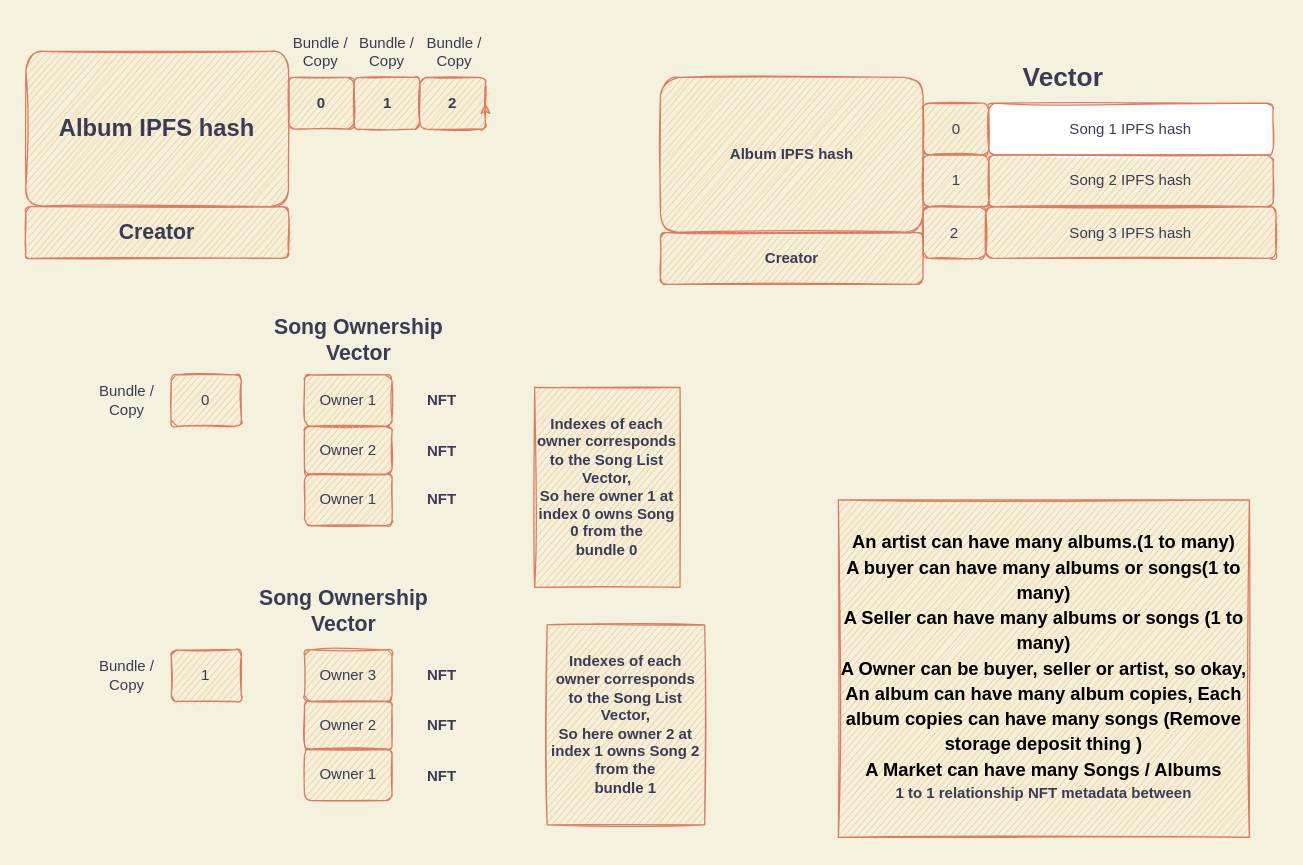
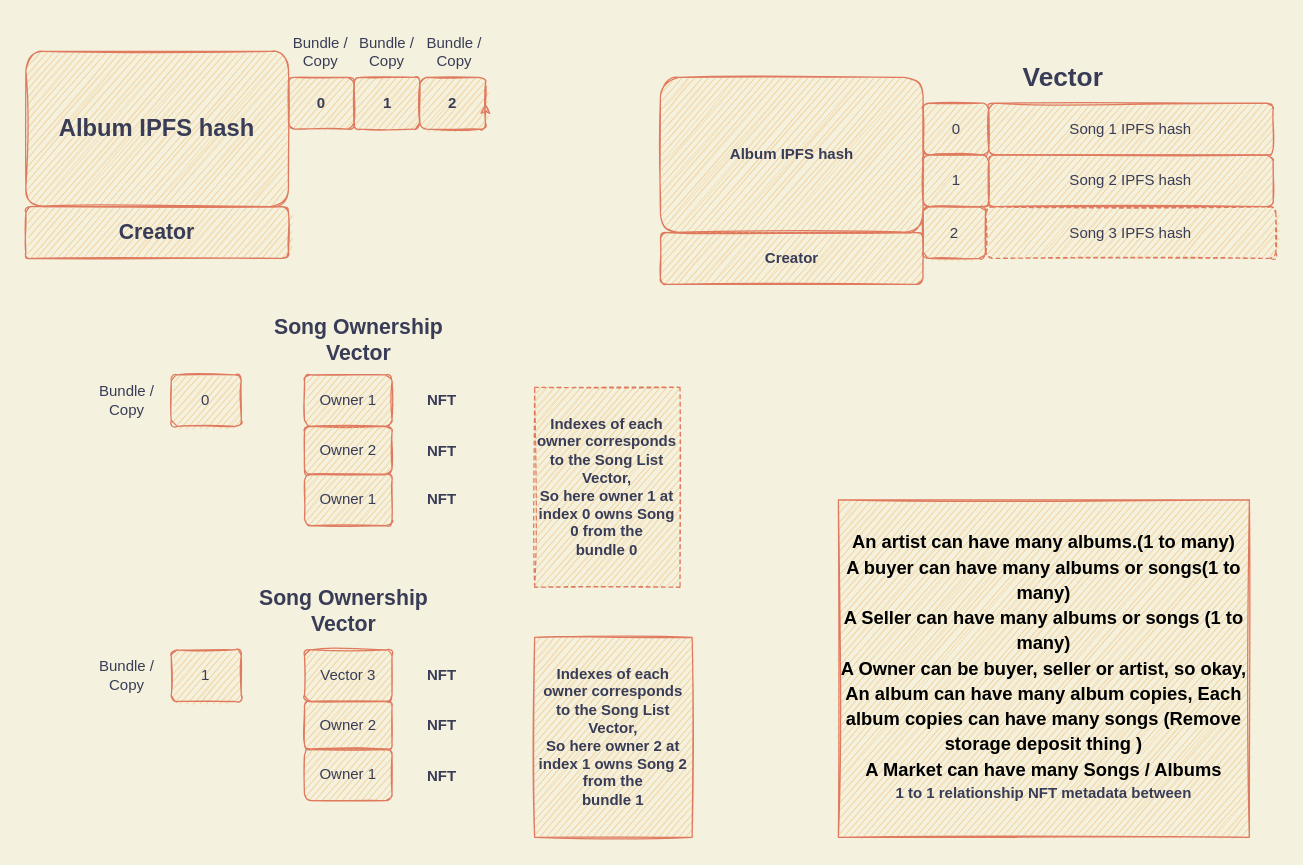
  <mxCell id="0" />
  <mxCell id="1" parent="0" />
  <mxCell id="2" value="" style="group" vertex="1" connectable="0" parent="1"><mxGeometry x="20" y="20" width="1000" height="649.31" as="geometry" /></mxCell>
  <mxCell id="3" value="&lt;span id=&quot;docs-internal-guid-0495e3b1-7fff-c8d6-1d70-55445d6faae8&quot;&gt;&lt;b&gt;&lt;br&gt;&lt;/b&gt;&lt;p dir=&quot;ltr&quot; style=&quot;line-height: 1.38 ; margin-top: 0pt ; margin-bottom: 0pt&quot;&gt;&lt;span style=&quot;font-size: 11pt ; font-family: &amp;#34;arial&amp;#34; ; color: rgb(0 , 0 , 0) ; background-color: transparent ; vertical-align: baseline&quot;&gt;&lt;b&gt;An artist can have many albums.(1 to many)&lt;/b&gt;&lt;/span&gt;&lt;/p&gt;&lt;p dir=&quot;ltr&quot; style=&quot;line-height: 1.38 ; margin-top: 0pt ; margin-bottom: 0pt&quot;&gt;&lt;span style=&quot;font-size: 11pt ; font-family: &amp;#34;arial&amp;#34; ; color: rgb(0 , 0 , 0) ; background-color: transparent ; vertical-align: baseline&quot;&gt;&lt;b&gt;A buyer can have many albums or songs(1 to many)&lt;/b&gt;&lt;/span&gt;&lt;/p&gt;&lt;p dir=&quot;ltr&quot; style=&quot;line-height: 1.38 ; margin-top: 0pt ; margin-bottom: 0pt&quot;&gt;&lt;span style=&quot;font-size: 11pt ; font-family: &amp;#34;arial&amp;#34; ; color: rgb(0 , 0 , 0) ; background-color: transparent ; vertical-align: baseline&quot;&gt;&lt;b&gt;A Seller can have many albums or songs (1 to many)&lt;/b&gt;&lt;/span&gt;&lt;/p&gt;&lt;p dir=&quot;ltr&quot; style=&quot;line-height: 1.38 ; margin-top: 0pt ; margin-bottom: 0pt&quot;&gt;&lt;span style=&quot;font-size: 11pt ; font-family: &amp;#34;arial&amp;#34; ; color: rgb(0 , 0 , 0) ; background-color: transparent ; vertical-align: baseline&quot;&gt;&lt;b&gt;A Owner can be buyer, seller or artist, so okay,&lt;/b&gt;&lt;/span&gt;&lt;/p&gt;&lt;p dir=&quot;ltr&quot; style=&quot;line-height: 1.38 ; margin-top: 0pt ; margin-bottom: 0pt&quot;&gt;&lt;span style=&quot;font-size: 11pt ; font-family: &amp;#34;arial&amp;#34; ; color: rgb(0 , 0 , 0) ; background-color: transparent ; vertical-align: baseline&quot;&gt;&lt;b&gt;An album can have many album copies, Each album copies can have many songs (Remove storage deposit thing )&lt;/b&gt;&lt;/span&gt;&lt;/p&gt;&lt;p dir=&quot;ltr&quot; style=&quot;line-height: 1.38 ; margin-top: 0pt ; margin-bottom: 0pt&quot;&gt;&lt;span style=&quot;font-size: 11pt ; font-family: &amp;#34;arial&amp;#34; ; color: rgb(0 , 0 , 0) ; background-color: transparent ; vertical-align: baseline&quot;&gt;&lt;b&gt;A Market can have many Songs / Albums&lt;/b&gt;&lt;/span&gt;&lt;/p&gt;&lt;p dir=&quot;ltr&quot; style=&quot;line-height: 1.38 ; margin-top: 0pt ; margin-bottom: 0pt&quot;&gt;&lt;b&gt;1 to 1 relationship NFT metadata between&lt;/b&gt;&lt;/p&gt;&lt;div&gt;&lt;span style=&quot;font-size: 11pt ; font-family: &amp;#34;arial&amp;#34; ; color: rgb(0 , 0 , 0) ; background-color: transparent ; vertical-align: baseline&quot;&gt;&lt;br&gt;&lt;/span&gt;&lt;/div&gt;&lt;/span&gt;" style="rounded=0;whiteSpace=wrap;html=1;fontColor=#393C56;strokeColor=#E07A5F;strokeWidth=1;fillColor=#F2CC8F;sketch=1;" parent="2" vertex="1"><mxGeometry x="650" y="379.31" width="328.79" height="270" as="geometry" /></mxCell>
  <mxCell id="4" value="&lt;b&gt;0&lt;/b&gt;" style="whiteSpace=wrap;html=1;fontColor=#393C56;strokeColor=#E07A5F;fillColor=#F2CC8F;strokeWidth=1;arcSize=12;rounded=1;sketch=1;" parent="2" vertex="1"><mxGeometry x="210.066" y="41.379" width="52.517" height="41.379" as="geometry" /></mxCell>
  <mxCell id="5" value="&lt;b&gt;1&lt;/b&gt;" style="whiteSpace=wrap;html=1;fontColor=#393C56;strokeColor=#E07A5F;fillColor=#F2CC8F;strokeWidth=1;arcSize=12;rounded=1;sketch=1;" parent="2" vertex="1"><mxGeometry x="262.586" y="41.379" width="52.517" height="41.379" as="geometry" /></mxCell>
- <mxCell id="6" value="Song 1 IPFS hash" style="whiteSpace=wrap;html=1;fontColor=#393C56;strokeColor=#E07A5F;fillColor=#ffffff;strokeWidth=1;arcSize=12;rounded=1;sketch=1;" parent="2" vertex="1"><mxGeometry x="770.243" y="62.069" width="227.572" height="41.379" as="geometry" /></mxCell>
+ <mxCell id="6" value="Song 1 IPFS hash" style="whiteSpace=wrap;html=1;fontColor=#393C56;strokeColor=#E07A5F;fillColor=#F2CC8F;strokeWidth=1;arcSize=12;rounded=1;sketch=1;" parent="2" vertex="1"><mxGeometry x="770.243" y="62.069" width="227.572" height="41.379" as="geometry" /></mxCell>
  <mxCell id="7" value="" style="group;fontColor=#393C56;strokeWidth=1;arcSize=12;rounded=1;sketch=1;" parent="2" vertex="1" connectable="0"><mxGeometry y="20.689" width="210.066" height="165.517" as="geometry" /></mxCell>
  <mxCell id="8" value="&lt;b&gt;&lt;font style=&quot;font-size: 19px&quot;&gt;Album IPFS hash&lt;/font&gt;&lt;/b&gt;" style="whiteSpace=wrap;html=1;fontColor=#393C56;strokeColor=#E07A5F;fillColor=#F2CC8F;strokeWidth=1;arcSize=12;rounded=1;sketch=1;" parent="7" vertex="1"><mxGeometry width="210.066" height="124.138" as="geometry" /></mxCell>
  <mxCell id="9" value="&lt;b&gt;&lt;font style=&quot;font-size: 17px&quot;&gt;Creator&lt;/font&gt;&lt;/b&gt;" style="whiteSpace=wrap;html=1;fontColor=#393C56;strokeColor=#E07A5F;fillColor=#F2CC8F;strokeWidth=1;arcSize=12;rounded=1;sketch=1;" parent="7" vertex="1"><mxGeometry y="124.138" width="210.066" height="41.379" as="geometry" /></mxCell>
  <mxCell id="10" value="0" style="whiteSpace=wrap;html=1;fontColor=#393C56;strokeColor=#E07A5F;fillColor=#F2CC8F;strokeWidth=1;arcSize=12;rounded=1;sketch=1;" parent="2" vertex="1"><mxGeometry x="717.726" y="62.069" width="52.517" height="41.379" as="geometry" /></mxCell>
  <mxCell id="11" value="1" style="whiteSpace=wrap;html=1;fontColor=#393C56;strokeColor=#E07A5F;fillColor=#F2CC8F;strokeWidth=1;arcSize=12;rounded=1;sketch=1;" parent="2" vertex="1"><mxGeometry x="116.289" y="499.312" width="56.018" height="41.379" as="geometry" /></mxCell>
  <mxCell id="12" value="&lt;b&gt;2&lt;/b&gt;" style="whiteSpace=wrap;html=1;fontColor=#393C56;strokeColor=#E07A5F;fillColor=#F2CC8F;strokeWidth=1;arcSize=12;rounded=1;sketch=1;" parent="2" vertex="1"><mxGeometry x="315.107" y="41.379" width="52.517" height="41.379" as="geometry" /></mxCell>
  <mxCell id="13" value="" style="group;fontColor=#393C56;strokeWidth=1;arcSize=12;rounded=1;sketch=1;" parent="2" vertex="1" connectable="0"><mxGeometry x="507.66" y="41.379" width="210.066" height="165.517" as="geometry" /></mxCell>
  <mxCell id="14" value="&lt;b&gt;Album IPFS hash&lt;/b&gt;" style="whiteSpace=wrap;html=1;fontColor=#393C56;strokeColor=#E07A5F;fillColor=#F2CC8F;strokeWidth=1;arcSize=12;rounded=1;sketch=1;" parent="13" vertex="1"><mxGeometry width="210.066" height="124.138" as="geometry" /></mxCell>
  <mxCell id="15" value="&lt;b&gt;Creator&lt;/b&gt;" style="whiteSpace=wrap;html=1;fontColor=#393C56;strokeColor=#E07A5F;fillColor=#F2CC8F;strokeWidth=1;arcSize=12;rounded=1;sketch=1;" parent="13" vertex="1"><mxGeometry y="124.138" width="210.066" height="41.379" as="geometry" /></mxCell>
  <mxCell id="16" value="" style="group;strokeWidth=1;arcSize=12;rounded=1;sketch=1;fontColor=#393C56;" parent="2" vertex="1" connectable="0"><mxGeometry x="717.726" y="103.448" width="280.088" height="41.379" as="geometry" /></mxCell>
  <mxCell id="17" value="Song 2 IPFS hash" style="whiteSpace=wrap;html=1;fontColor=#393C56;strokeColor=#E07A5F;fillColor=#F2CC8F;strokeWidth=1;arcSize=12;rounded=1;sketch=1;" parent="16" vertex="1"><mxGeometry x="52.517" width="227.572" height="41.379" as="geometry" /></mxCell>
  <mxCell id="18" value="1" style="whiteSpace=wrap;html=1;fontColor=#393C56;strokeColor=#E07A5F;fillColor=#F2CC8F;strokeWidth=1;arcSize=12;rounded=1;sketch=1;" parent="16" vertex="1"><mxGeometry width="52.517" height="41.379" as="geometry" /></mxCell>
  <mxCell id="19" value="" style="group;strokeWidth=1;arcSize=12;rounded=1;sketch=1;fontColor=#393C56;" parent="2" vertex="1" connectable="0"><mxGeometry x="717.726" y="144.827" width="282.274" height="41.379" as="geometry" /></mxCell>
  <mxCell id="20" value="2" style="whiteSpace=wrap;html=1;fontColor=#393C56;strokeColor=#E07A5F;fillColor=#F2CC8F;strokeWidth=1;arcSize=12;rounded=1;sketch=1;" parent="19" vertex="1"><mxGeometry width="49.891" height="41.374" as="geometry" /></mxCell>
- <mxCell id="21" value="Song 3 IPFS hash" style="whiteSpace=wrap;html=1;fontColor=#393C56;strokeColor=#E07A5F;fillColor=#F2CC8F;strokeWidth=1;arcSize=12;rounded=1;sketch=1;" parent="19" vertex="1"><mxGeometry x="50.325" width="231.948" height="41.379" as="geometry" /></mxCell>
+ <mxCell id="21" value="Song 3 IPFS hash" style="whiteSpace=wrap;html=1;fontColor=#393C56;strokeColor=#E07A5F;fillColor=#F2CC8F;strokeWidth=1;arcSize=12;rounded=1;sketch=1;dashed=1;" parent="19" vertex="1"><mxGeometry x="50.325" width="231.948" height="41.379" as="geometry" /></mxCell>
  <mxCell id="22" value="Owner 1" style="whiteSpace=wrap;html=1;fontColor=#393C56;strokeColor=#E07A5F;fillColor=#F2CC8F;strokeWidth=1;arcSize=12;rounded=1;sketch=1;" parent="2" vertex="1"><mxGeometry x="222.897" y="279.314" width="70.022" height="41.379" as="geometry" /></mxCell>
  <mxCell id="23" value="Owner 2" style="whiteSpace=wrap;html=1;fontColor=#393C56;strokeColor=#E07A5F;fillColor=#F2CC8F;strokeWidth=1;arcSize=12;rounded=1;sketch=1;" parent="2" vertex="1"><mxGeometry x="222.893" y="320.69" width="70.027" height="38.62" as="geometry" /></mxCell>
  <mxCell id="24" value="Owner 1" style="whiteSpace=wrap;html=1;fontColor=#393C56;strokeColor=#E07A5F;fillColor=#F2CC8F;strokeWidth=1;arcSize=12;rounded=1;sketch=1;" parent="2" vertex="1"><mxGeometry x="222.897" y="358.623" width="70.022" height="41.379" as="geometry" /></mxCell>
  <mxCell id="25" value="Bundle / Copy" style="text;html=1;strokeColor=none;fillColor=none;align=center;verticalAlign=middle;whiteSpace=wrap;rounded=0;fontColor=#393C56;sketch=1;" parent="2" vertex="1"><mxGeometry x="46.269" y="279.31" width="70.022" height="41.379" as="geometry" /></mxCell>
  <mxCell id="26" value="Bundle / Copy" style="text;html=1;strokeColor=none;fillColor=none;align=center;verticalAlign=middle;whiteSpace=wrap;rounded=0;fontColor=#393C56;sketch=1;" parent="2" vertex="1"><mxGeometry x="253.835" width="70.022" height="41.379" as="geometry" /></mxCell>
  <mxCell id="27" value="Bundle / Copy" style="text;html=1;strokeColor=none;fillColor=none;align=center;verticalAlign=middle;whiteSpace=wrap;rounded=0;fontColor=#393C56;sketch=1;" parent="2" vertex="1"><mxGeometry x="308.1" width="70.022" height="41.379" as="geometry" /></mxCell>
  <mxCell id="28" value="NFT" style="text;html=1;strokeColor=none;fillColor=none;align=center;verticalAlign=middle;whiteSpace=wrap;rounded=0;fontColor=#393C56;sketch=1;fontStyle=1" parent="2" vertex="1"><mxGeometry x="297.606" y="279.305" width="70.022" height="41.379" as="geometry" /></mxCell>
  <mxCell id="29" style="edgeStyle=orthogonalEdgeStyle;rounded=0;orthogonalLoop=1;jettySize=auto;html=1;exitX=1;exitY=0.75;exitDx=0;exitDy=0;entryX=1;entryY=0.5;entryDx=0;entryDy=0;sketch=1;strokeColor=#E07A5F;fontColor=#393C56;labelBackgroundColor=#F4F1DE;" parent="2" source="12" target="12" edge="1"><mxGeometry y="-20.69" as="geometry" /></mxCell>
  <mxCell id="30" value="0" style="whiteSpace=wrap;html=1;fontColor=#393C56;strokeColor=#E07A5F;fillColor=#F2CC8F;strokeWidth=1;arcSize=12;rounded=1;sketch=1;" parent="2" vertex="1"><mxGeometry x="116.289" y="279.314" width="56.018" height="41.379" as="geometry" /></mxCell>
  <mxCell id="31" value="Bundle / Copy" style="text;html=1;strokeColor=none;fillColor=none;align=center;verticalAlign=middle;whiteSpace=wrap;rounded=0;fontColor=#393C56;sketch=1;" vertex="1" parent="2"><mxGeometry x="201.31" width="70.022" height="41.379" as="geometry" /></mxCell>
  <mxCell id="32" value="Bundle / Copy" style="text;html=1;strokeColor=none;fillColor=none;align=center;verticalAlign=middle;whiteSpace=wrap;rounded=0;fontColor=#393C56;sketch=1;" vertex="1" parent="2"><mxGeometry x="46.269" y="499.31" width="70.022" height="41.379" as="geometry" /></mxCell>
  <mxCell id="33" value="&lt;b&gt;&lt;font style=&quot;font-size: 17px&quot;&gt;Song Ownership Vector&lt;/font&gt;&lt;/b&gt;" style="text;html=1;strokeColor=none;fillColor=none;align=center;verticalAlign=middle;whiteSpace=wrap;rounded=0;fontColor=#393C56;sketch=1;" vertex="1" parent="2"><mxGeometry x="184.129" y="231" width="164.747" height="41.38" as="geometry" /></mxCell>
- <mxCell id="34" value="Owner 3" style="whiteSpace=wrap;html=1;fontColor=#393C56;strokeColor=#E07A5F;fillColor=#F2CC8F;strokeWidth=1;arcSize=12;rounded=1;sketch=1;" vertex="1" parent="2"><mxGeometry x="222.887" y="499.314" width="70.022" height="41.379" as="geometry" /></mxCell>
+ <mxCell id="34" value="Vector 3" style="whiteSpace=wrap;html=1;fontColor=#393C56;strokeColor=#E07A5F;fillColor=#F2CC8F;strokeWidth=1;arcSize=12;rounded=1;sketch=1;" vertex="1" parent="2"><mxGeometry x="222.887" y="499.314" width="70.022" height="41.379" as="geometry" /></mxCell>
  <mxCell id="35" value="Owner 2" style="whiteSpace=wrap;html=1;fontColor=#393C56;strokeColor=#E07A5F;fillColor=#F2CC8F;strokeWidth=1;arcSize=12;rounded=1;sketch=1;" vertex="1" parent="2"><mxGeometry x="222.883" y="540.69" width="70.027" height="38.62" as="geometry" /></mxCell>
  <mxCell id="36" value="Owner 1" style="whiteSpace=wrap;html=1;fontColor=#393C56;strokeColor=#E07A5F;fillColor=#F2CC8F;strokeWidth=1;arcSize=12;rounded=1;sketch=1;" vertex="1" parent="2"><mxGeometry x="222.887" y="578.623" width="70.022" height="41.379" as="geometry" /></mxCell>
  <mxCell id="37" value="&lt;b&gt;NFT&lt;/b&gt;" style="text;html=1;strokeColor=none;fillColor=none;align=center;verticalAlign=middle;whiteSpace=wrap;rounded=0;fontColor=#393C56;sketch=1;" vertex="1" parent="2"><mxGeometry x="297.606" y="320.695" width="70.022" height="41.379" as="geometry" /></mxCell>
  <mxCell id="38" value="&lt;b&gt;NFT&lt;/b&gt;" style="text;html=1;strokeColor=none;fillColor=none;align=center;verticalAlign=middle;whiteSpace=wrap;rounded=0;fontColor=#393C56;sketch=1;" vertex="1" parent="2"><mxGeometry x="297.606" y="358.625" width="70.022" height="41.379" as="geometry" /></mxCell>
  <mxCell id="39" value="&lt;b&gt;NFT&lt;/b&gt;" style="text;html=1;strokeColor=none;fillColor=none;align=center;verticalAlign=middle;whiteSpace=wrap;rounded=0;fontColor=#393C56;sketch=1;" vertex="1" parent="2"><mxGeometry x="297.606" y="499.315" width="70.022" height="41.379" as="geometry" /></mxCell>
  <mxCell id="40" value="&lt;b&gt;NFT&lt;/b&gt;" style="text;html=1;strokeColor=none;fillColor=none;align=center;verticalAlign=middle;whiteSpace=wrap;rounded=0;fontColor=#393C56;sketch=1;" vertex="1" parent="2"><mxGeometry x="297.606" y="539.315" width="70.022" height="41.379" as="geometry" /></mxCell>
  <mxCell id="41" value="&lt;b&gt;NFT&lt;/b&gt;" style="text;html=1;strokeColor=none;fillColor=none;align=center;verticalAlign=middle;whiteSpace=wrap;rounded=0;fontColor=#393C56;sketch=1;" vertex="1" parent="2"><mxGeometry x="297.606" y="580.695" width="70.022" height="41.379" as="geometry" /></mxCell>
- <mxCell id="42" value="&lt;b&gt;Indexes of each owner corresponds to the Song List Vector,&lt;br&gt;So here owner 1 at index 0 owns Song 0 from the&lt;br&gt;bundle 0&lt;/b&gt;" style="rounded=0;whiteSpace=wrap;html=1;sketch=1;fillColor=#F2CC8F;strokeColor=#E07A5F;fontColor=#393C56;" vertex="1" parent="2"><mxGeometry x="407.022" y="289.31" width="116.292" height="160" as="geometry" /></mxCell>
+ <mxCell id="42" value="&lt;b&gt;Indexes of each owner corresponds to the Song List Vector,&lt;br&gt;So here owner 1 at index 0 owns Song 0 from the&lt;br&gt;bundle 0&lt;/b&gt;" style="rounded=0;whiteSpace=wrap;html=1;sketch=1;fillColor=#F2CC8F;strokeColor=#E07A5F;fontColor=#393C56;dashed=1;" vertex="1" parent="2"><mxGeometry x="407.022" y="289.31" width="116.292" height="160" as="geometry" /></mxCell>
  <mxCell id="43" value="&lt;b&gt;&lt;font style=&quot;font-size: 21px&quot;&gt;Vector&lt;/font&gt;&lt;/b&gt;" style="text;html=1;strokeColor=none;fillColor=none;align=center;verticalAlign=middle;whiteSpace=wrap;rounded=0;fontColor=#393C56;sketch=1;" vertex="1" parent="2"><mxGeometry x="794.661" y="20.69" width="70.022" height="41.379" as="geometry" /></mxCell>
- <mxCell id="44" value="&lt;b&gt;Indexes of each owner corresponds to the Song List Vector,&lt;br&gt;So here owner 2 at index 1 owns Song 2 from the&lt;br&gt;bundle 1&lt;/b&gt;" style="rounded=0;whiteSpace=wrap;html=1;sketch=1;fillColor=#F2CC8F;strokeColor=#E07A5F;fontColor=#393C56;" vertex="1" parent="2"><mxGeometry x="417.022" y="479.31" width="125.983" height="160" as="geometry" /></mxCell>
+ <mxCell id="44" value="&lt;b&gt;Indexes of each owner corresponds to the Song List Vector,&lt;br&gt;So here owner 2 at index 1 owns Song 2 from the&lt;br&gt;bundle 1&lt;/b&gt;" style="rounded=0;whiteSpace=wrap;html=1;sketch=1;fillColor=#F2CC8F;strokeColor=#E07A5F;fontColor=#393C56;" vertex="1" parent="2"><mxGeometry x="407.022" y="489.31" width="125.983" height="160" as="geometry" /></mxCell>
  <mxCell id="45" value="&lt;b&gt;&lt;font style=&quot;font-size: 17px&quot;&gt;Song Ownership Vector&lt;/font&gt;&lt;/b&gt;" style="text;html=1;strokeColor=none;fillColor=none;align=center;verticalAlign=middle;whiteSpace=wrap;rounded=0;fontColor=#393C56;sketch=1;" vertex="1" parent="2"><mxGeometry x="172.306" y="447.93" width="164.747" height="41.38" as="geometry" /></mxCell>
